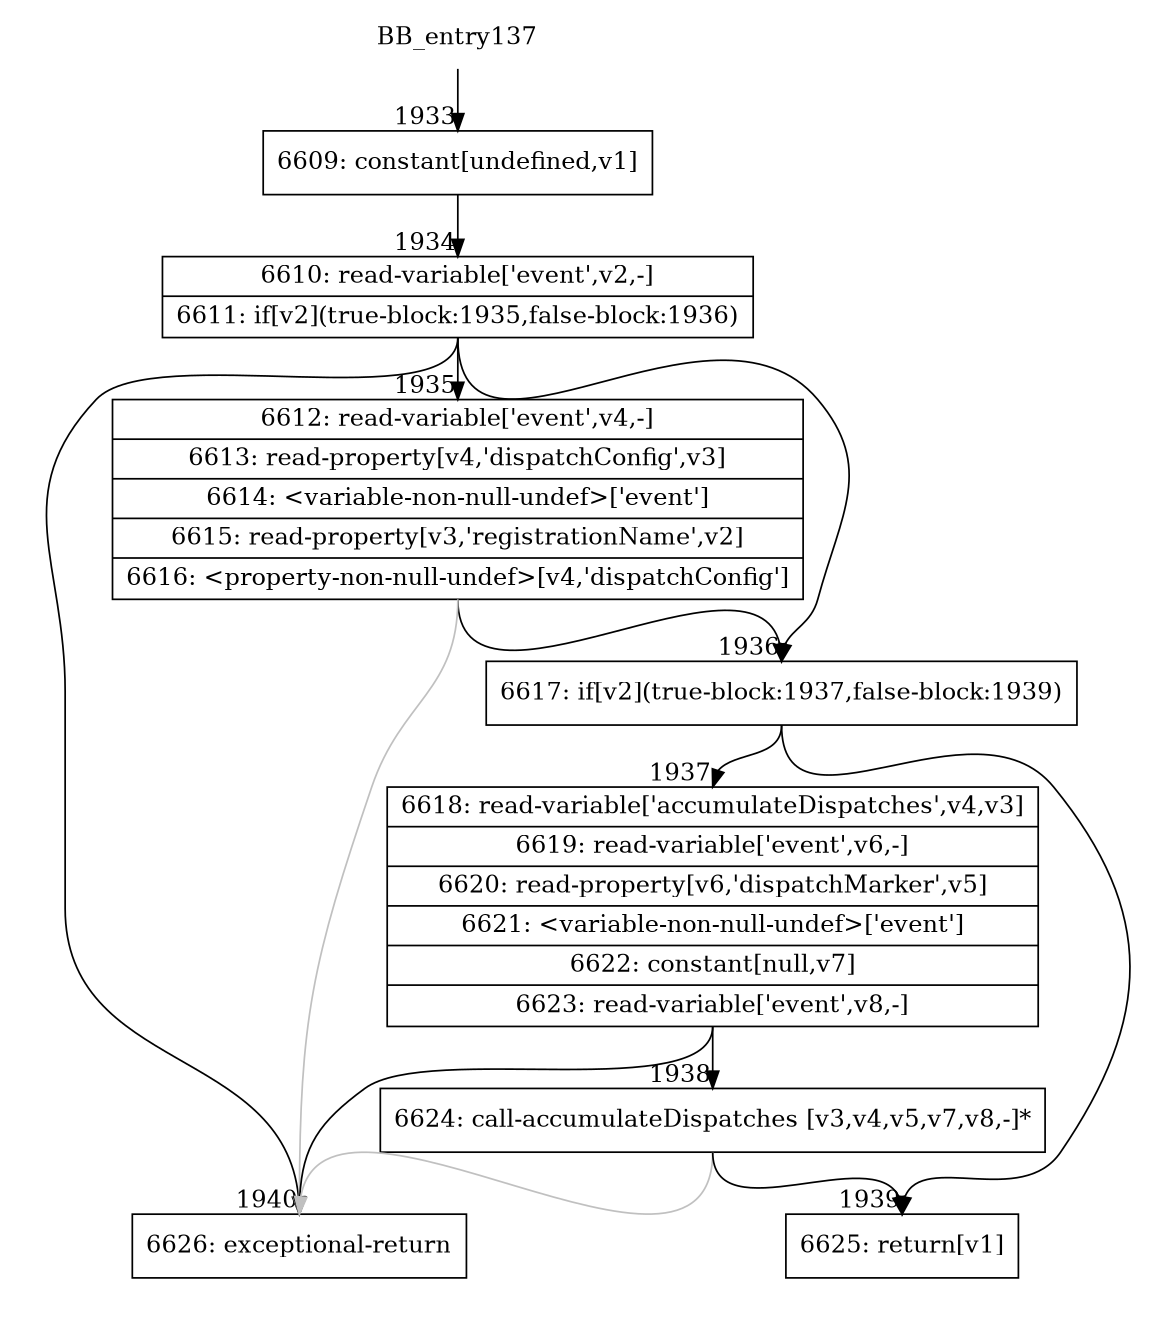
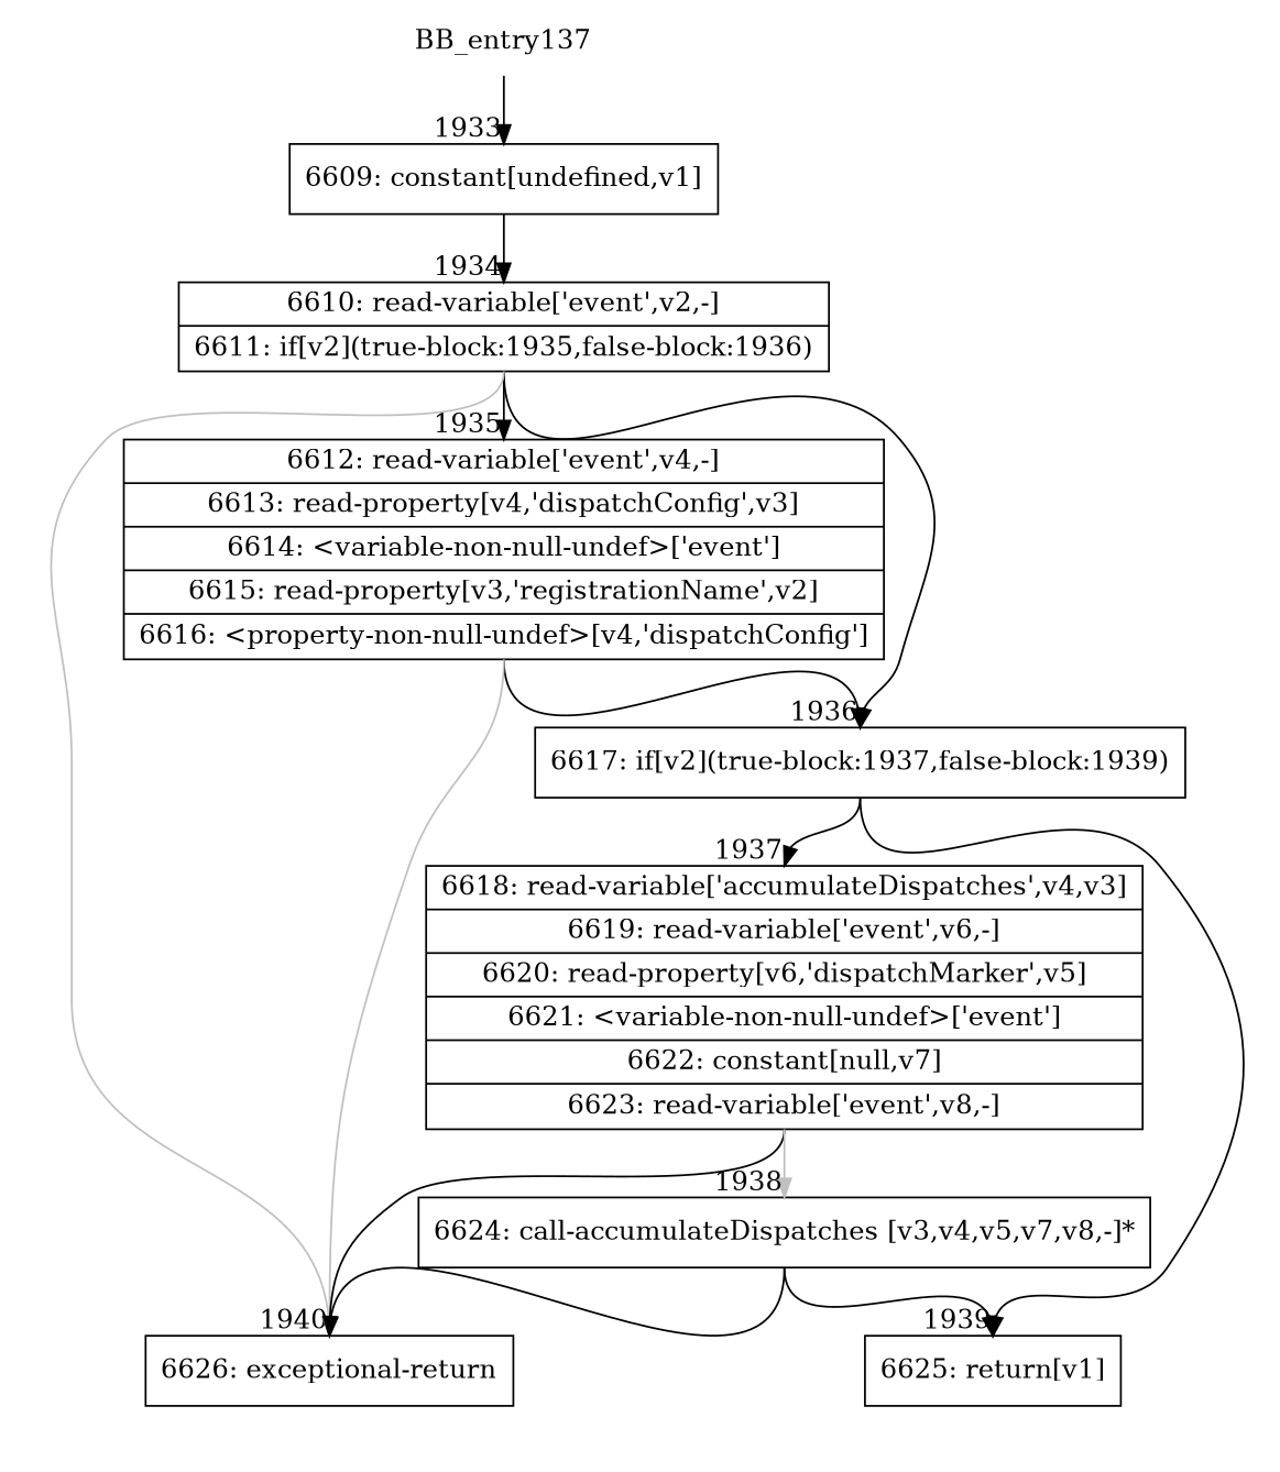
  digraph {
    rankdir=TD
    node [shape=record]
    edge [headport=n tailport=s]
    n1 [label=BB_entry137 shape=none]
    n2 [label="{6609: constant[undefined,v1]}"]
    n3 [label="{6610: read-variable['event',v2,-]|6611: if[v2](true-block:1935,false-block:1936)}"]
    n4 [label="{6617: if[v2](true-block:1937,false-block:1939)}"]
    n5 [label="{6612: read-variable['event',v4,-]|6613: read-property[v4,'dispatchConfig',v3]|6614: \<variable-non-null-undef\>['event']|6615: read-property[v3,'registrationName',v2]|6616: \<property-non-null-undef\>[v4,'dispatchConfig']}"]
    n6 [label="{6626: exceptional-return}"]
    n7 [label="{6618: read-variable['accumulateDispatches',v4,v3]|6619: read-variable['event',v6,-]|6620: read-property[v6,'dispatchMarker',v5]|6621: \<variable-non-null-undef\>['event']|6622: constant[null,v7]|6623: read-variable['event',v8,-]}"]
    n8 [label="{6625: return[v1]}"]
    n9 [label="{6624: call-accumulateDispatches [v3,v4,v5,v7,v8,-]*}"]
    n1 -> n2 [headlabel="    1933"]
    n2 -> n3 [headlabel="      1934"]
    n3 -> n4 [headlabel="      1936"]
    n3 -> n5 [headlabel="      1935"]
-   n3 -> n6 [color=black headlabel="      1940"]
+   n3 -> n6 [color=gray headlabel="      1940"]
    n4 -> n7 [headlabel="      1937"]
    n4 -> n8 [headlabel="      1939"]
    n5 -> n4
    n5 -> n6 [color=gray]
    n7 -> n6 [color=black]
-   n7 -> n9 [headlabel="      1938"]
-   n9 -> n6 [color=gray]
+   n7 -> n9 [headlabel="      1938" color=gray]
+   n9 -> n6 [color=black]
    n9 -> n8
  }
